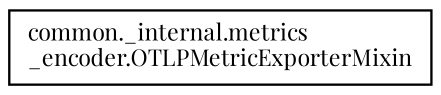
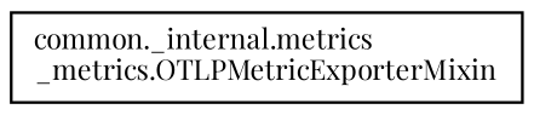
  digraph {
    rankdir=TB
    fontname="Playfair Display"
-   n1 [color=black fillcolor=white fontname="Playfair Display" fontsize=10 height=0.2 label="common._internal.metrics\l_encoder.OTLPMetricExporterMixin" shape=record style=filled width=0.4]
+   n1 [color=black fillcolor=white fontname="Playfair Display" fontsize=10 height=0.2 label="common._internal.metrics\l_metrics.OTLPMetricExporterMixin" shape=record style=filled width=0.4]
  }
